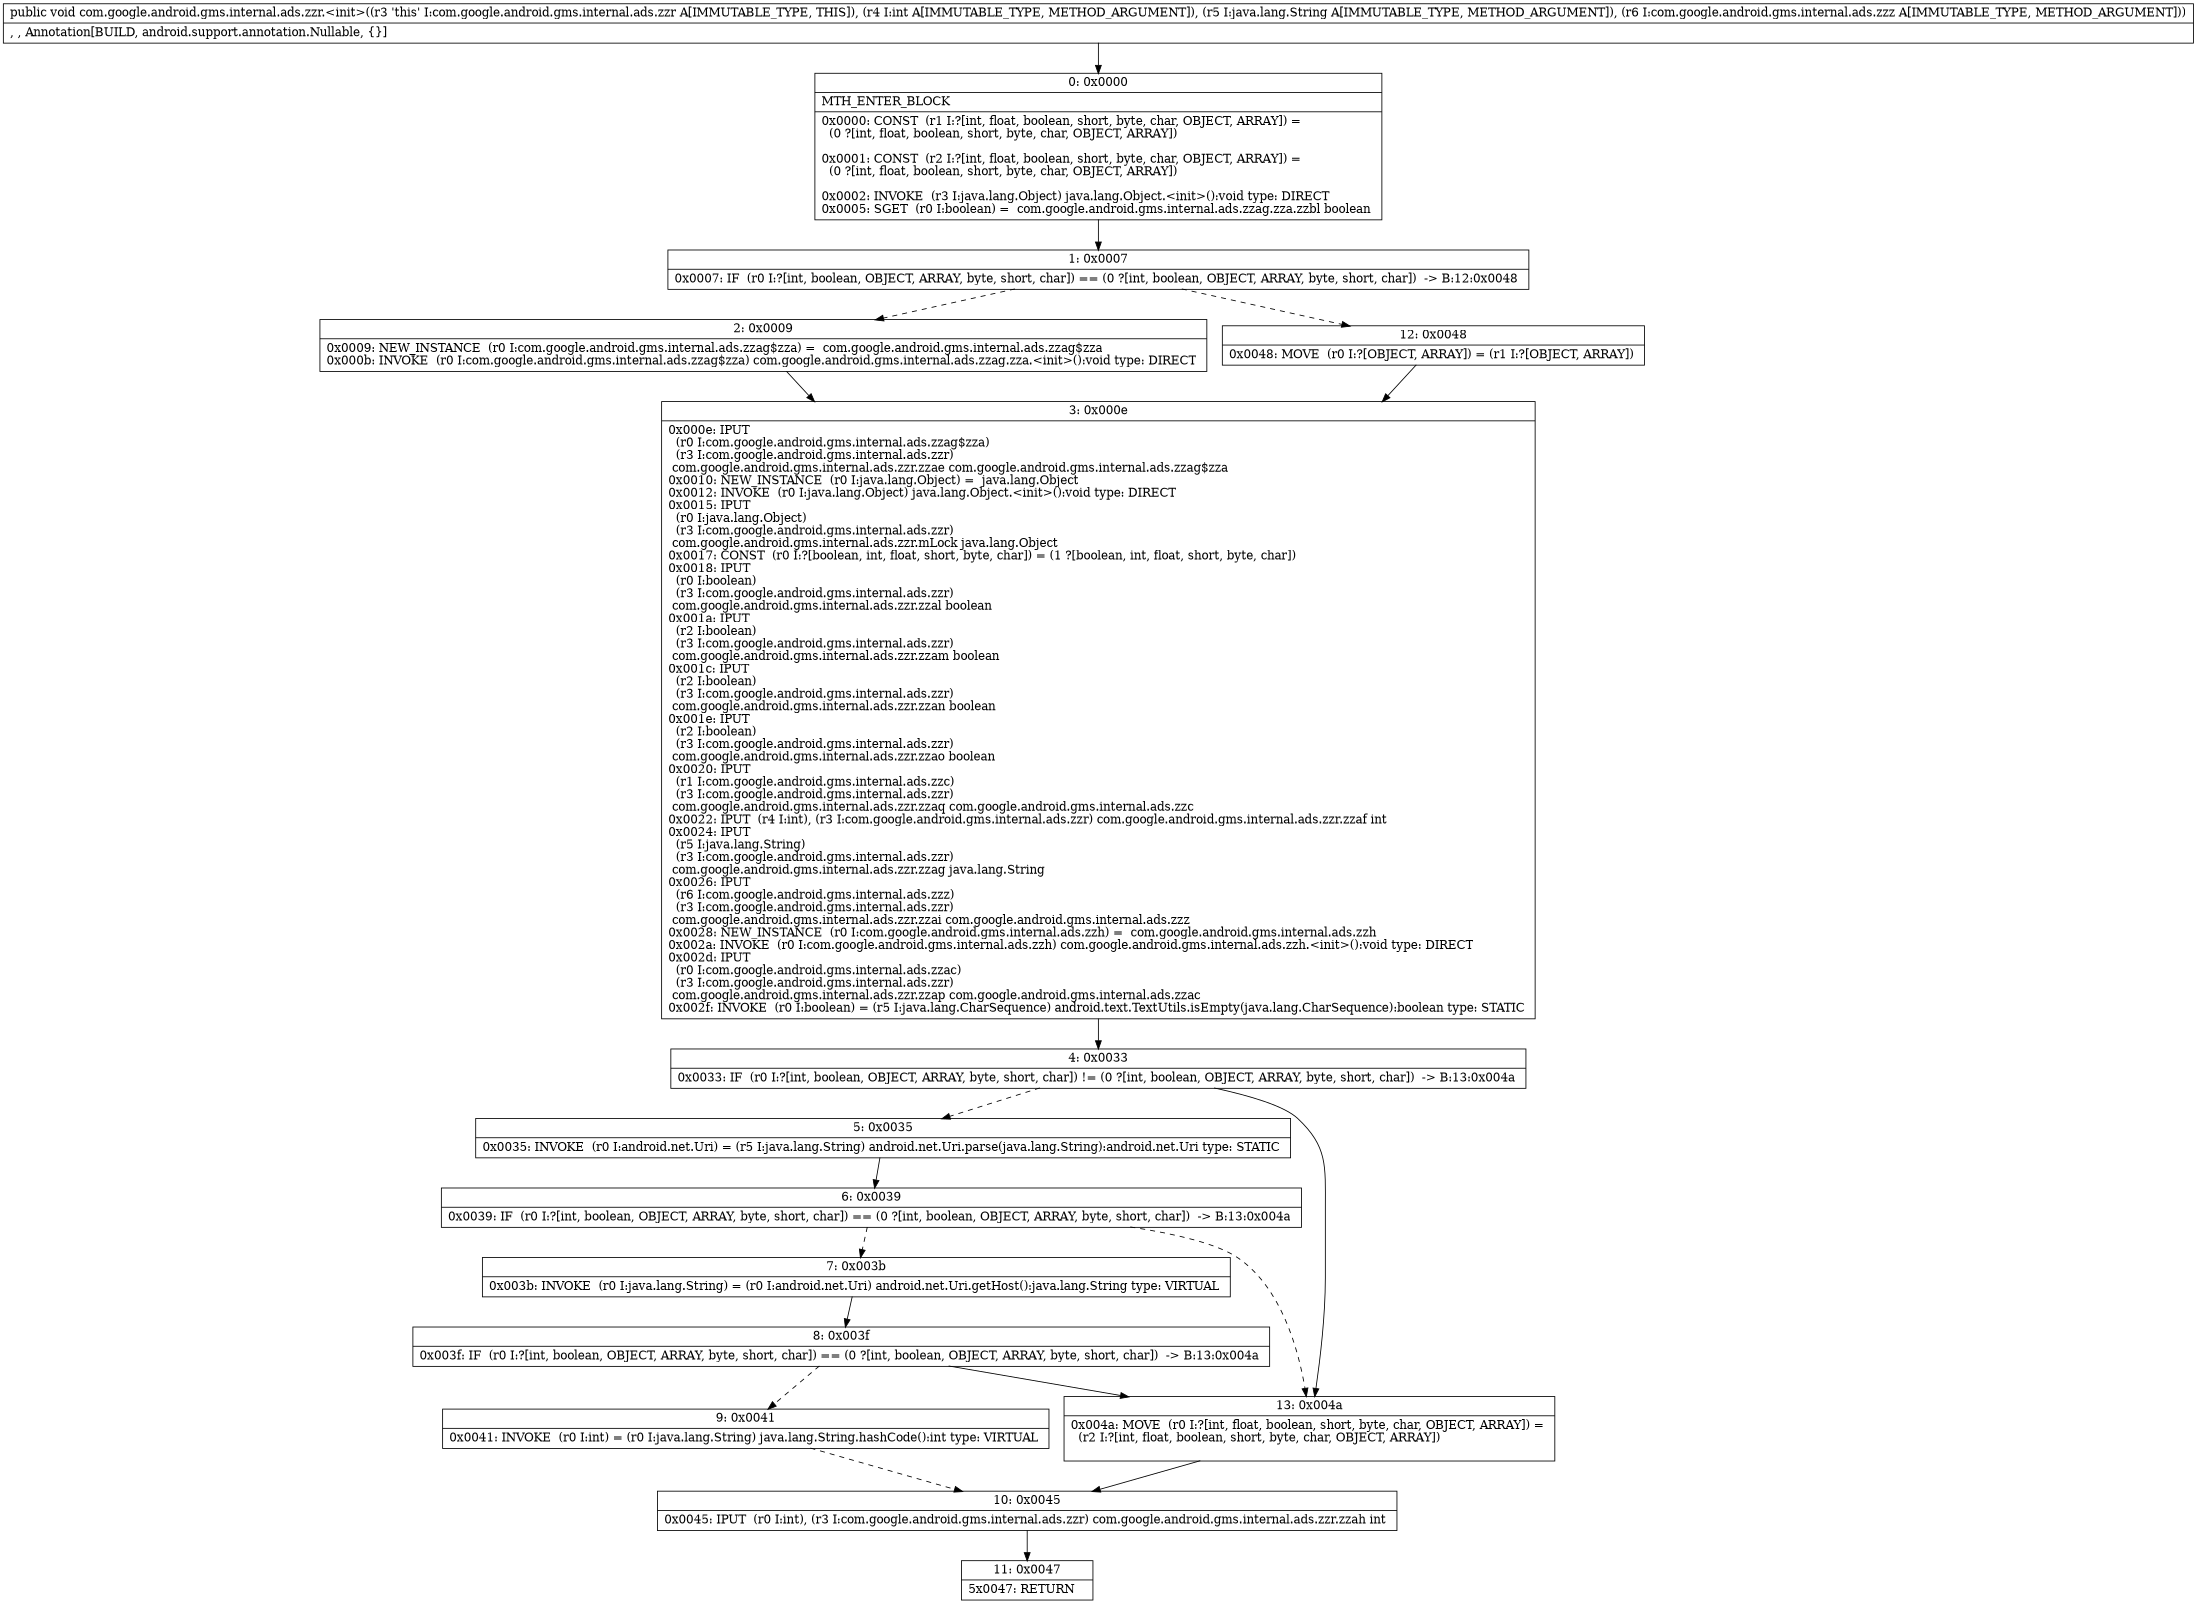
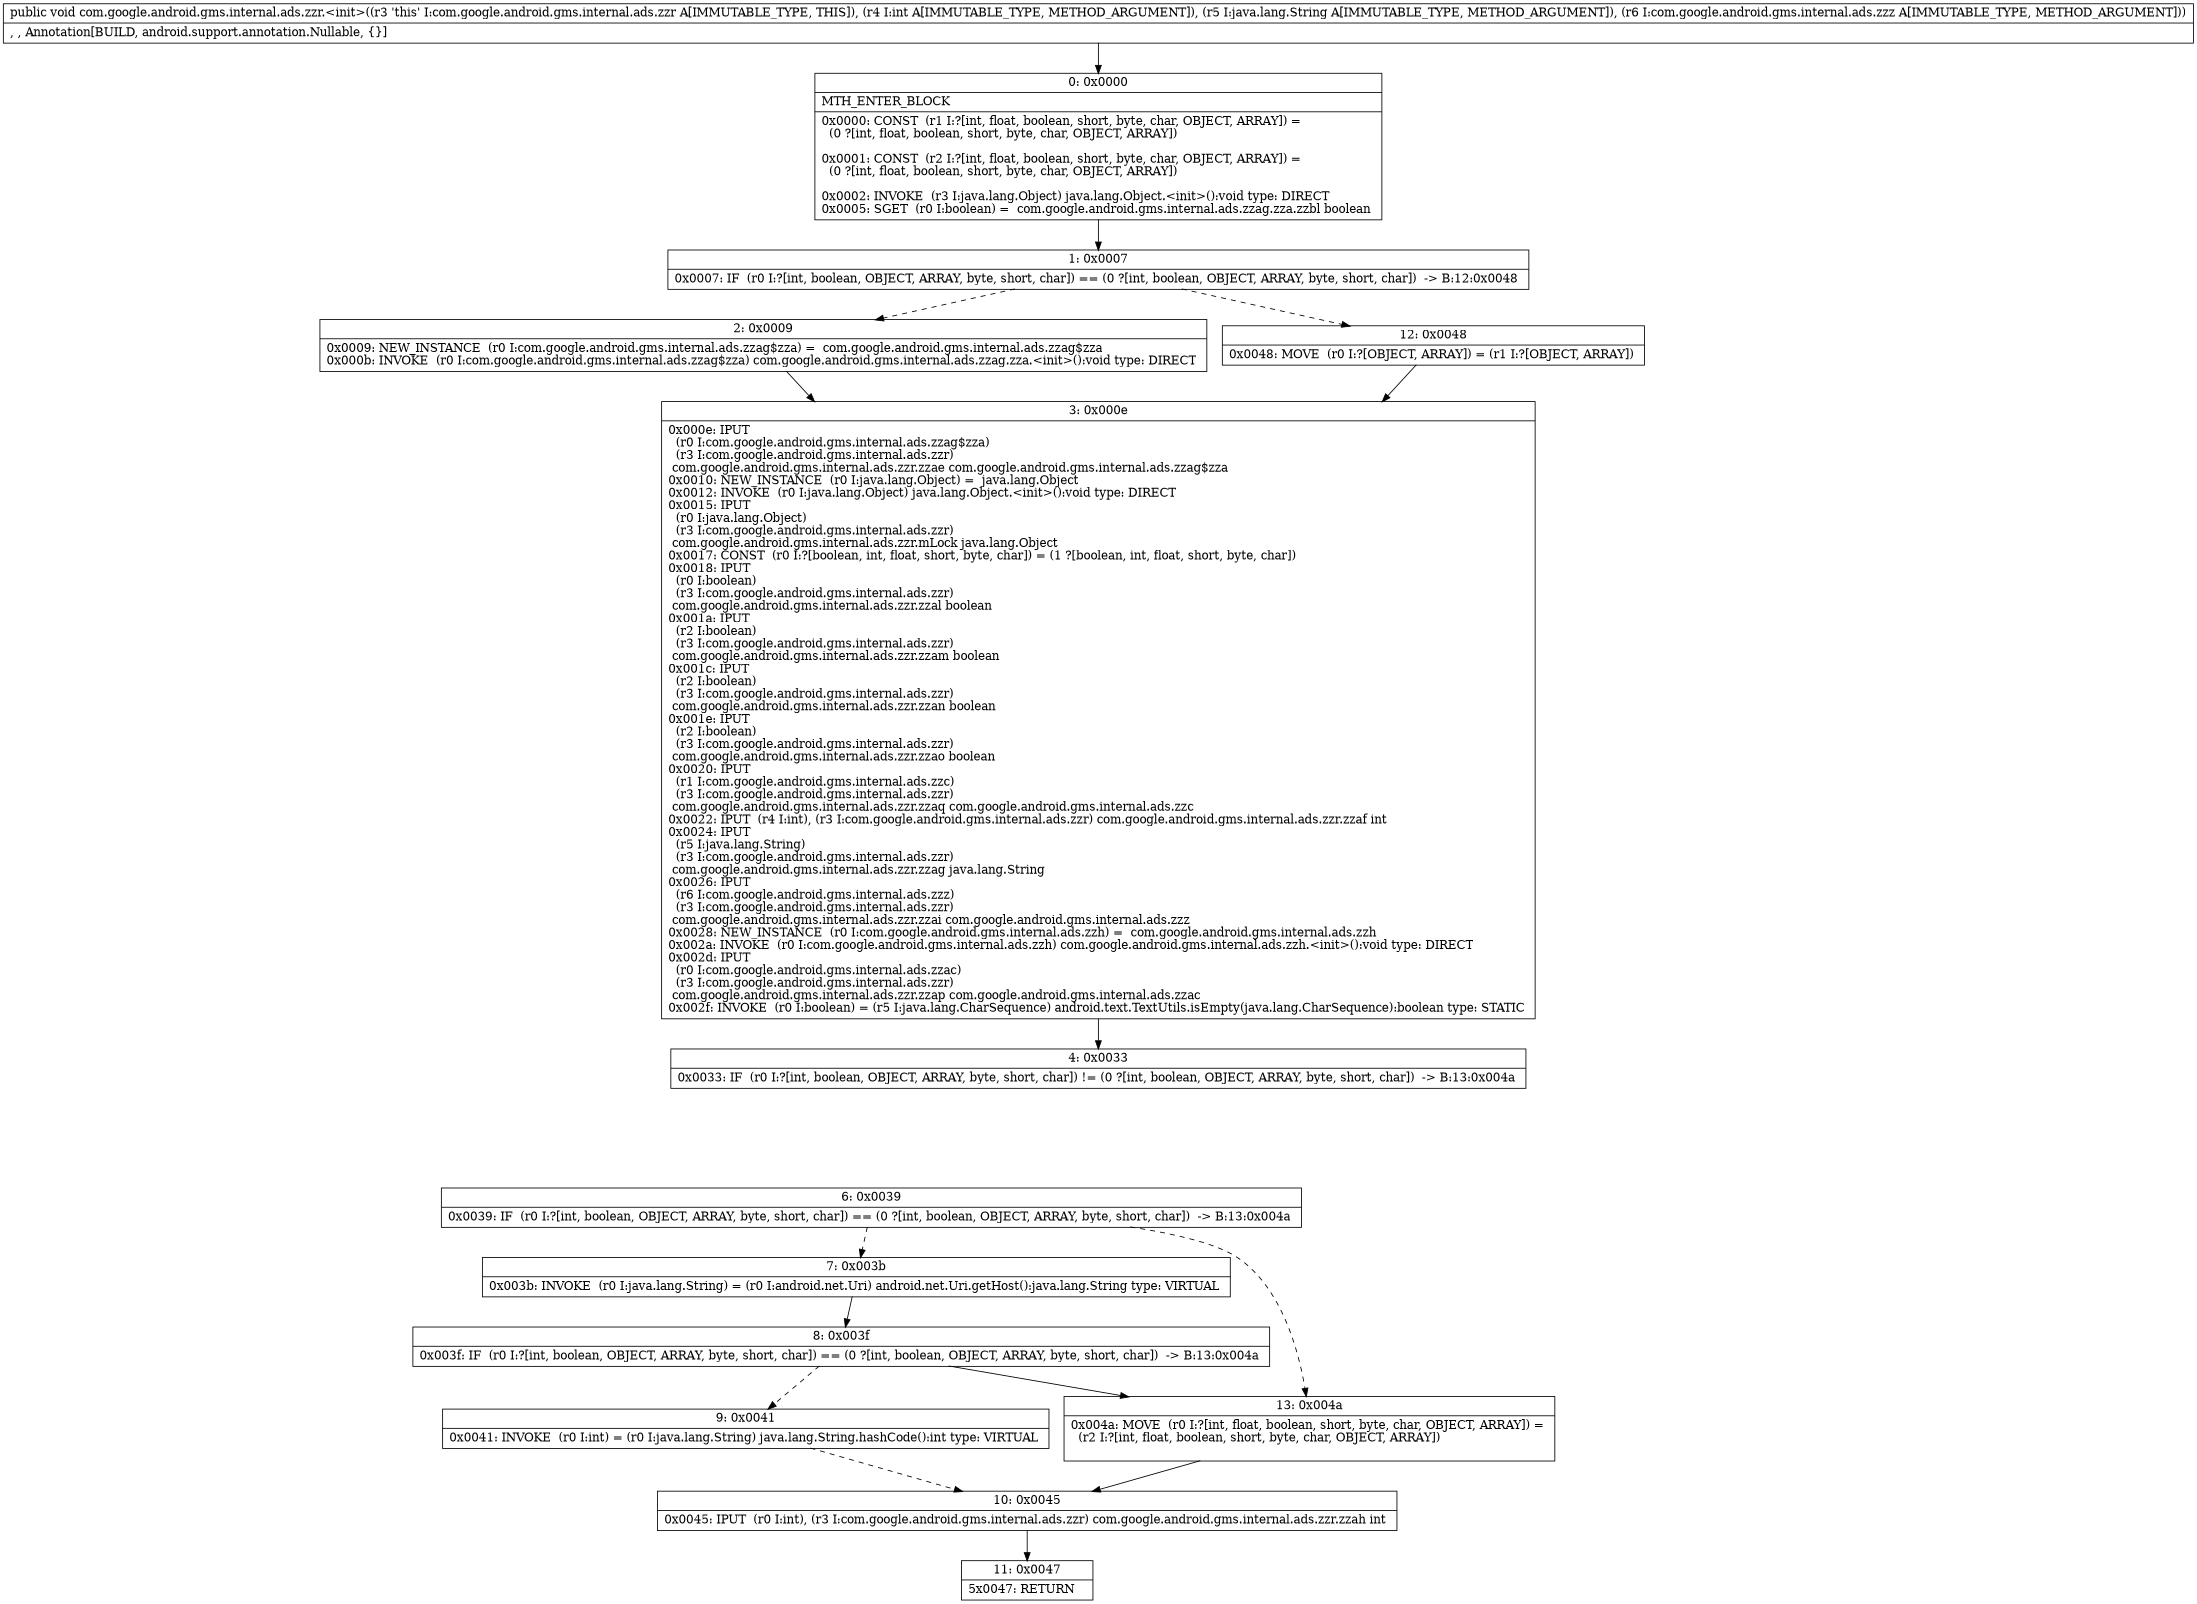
  digraph {
    node [shape=record]
    n1 [label="{0\:\ 0x0000|MTH_ENTER_BLOCK\l|0x0000: CONST  (r1 I:?[int, float, boolean, short, byte, char, OBJECT, ARRAY]) = \l  (0 ?[int, float, boolean, short, byte, char, OBJECT, ARRAY])\l \l0x0001: CONST  (r2 I:?[int, float, boolean, short, byte, char, OBJECT, ARRAY]) = \l  (0 ?[int, float, boolean, short, byte, char, OBJECT, ARRAY])\l \l0x0002: INVOKE  (r3 I:java.lang.Object) java.lang.Object.\<init\>():void type: DIRECT \l0x0005: SGET  (r0 I:boolean) =  com.google.android.gms.internal.ads.zzag.zza.zzbl boolean \l}"]
    n2 [label="{1\:\ 0x0007|0x0007: IF  (r0 I:?[int, boolean, OBJECT, ARRAY, byte, short, char]) == (0 ?[int, boolean, OBJECT, ARRAY, byte, short, char])  \-\> B:12:0x0048 \l}"]
    n3 [label="{2\:\ 0x0009|0x0009: NEW_INSTANCE  (r0 I:com.google.android.gms.internal.ads.zzag$zza) =  com.google.android.gms.internal.ads.zzag$zza \l0x000b: INVOKE  (r0 I:com.google.android.gms.internal.ads.zzag$zza) com.google.android.gms.internal.ads.zzag.zza.\<init\>():void type: DIRECT \l}"]
    n4 [label="{12\:\ 0x0048|0x0048: MOVE  (r0 I:?[OBJECT, ARRAY]) = (r1 I:?[OBJECT, ARRAY]) \l}"]
    n5 [label="{3\:\ 0x000e|0x000e: IPUT  \l  (r0 I:com.google.android.gms.internal.ads.zzag$zza)\l  (r3 I:com.google.android.gms.internal.ads.zzr)\l com.google.android.gms.internal.ads.zzr.zzae com.google.android.gms.internal.ads.zzag$zza \l0x0010: NEW_INSTANCE  (r0 I:java.lang.Object) =  java.lang.Object \l0x0012: INVOKE  (r0 I:java.lang.Object) java.lang.Object.\<init\>():void type: DIRECT \l0x0015: IPUT  \l  (r0 I:java.lang.Object)\l  (r3 I:com.google.android.gms.internal.ads.zzr)\l com.google.android.gms.internal.ads.zzr.mLock java.lang.Object \l0x0017: CONST  (r0 I:?[boolean, int, float, short, byte, char]) = (1 ?[boolean, int, float, short, byte, char]) \l0x0018: IPUT  \l  (r0 I:boolean)\l  (r3 I:com.google.android.gms.internal.ads.zzr)\l com.google.android.gms.internal.ads.zzr.zzal boolean \l0x001a: IPUT  \l  (r2 I:boolean)\l  (r3 I:com.google.android.gms.internal.ads.zzr)\l com.google.android.gms.internal.ads.zzr.zzam boolean \l0x001c: IPUT  \l  (r2 I:boolean)\l  (r3 I:com.google.android.gms.internal.ads.zzr)\l com.google.android.gms.internal.ads.zzr.zzan boolean \l0x001e: IPUT  \l  (r2 I:boolean)\l  (r3 I:com.google.android.gms.internal.ads.zzr)\l com.google.android.gms.internal.ads.zzr.zzao boolean \l0x0020: IPUT  \l  (r1 I:com.google.android.gms.internal.ads.zzc)\l  (r3 I:com.google.android.gms.internal.ads.zzr)\l com.google.android.gms.internal.ads.zzr.zzaq com.google.android.gms.internal.ads.zzc \l0x0022: IPUT  (r4 I:int), (r3 I:com.google.android.gms.internal.ads.zzr) com.google.android.gms.internal.ads.zzr.zzaf int \l0x0024: IPUT  \l  (r5 I:java.lang.String)\l  (r3 I:com.google.android.gms.internal.ads.zzr)\l com.google.android.gms.internal.ads.zzr.zzag java.lang.String \l0x0026: IPUT  \l  (r6 I:com.google.android.gms.internal.ads.zzz)\l  (r3 I:com.google.android.gms.internal.ads.zzr)\l com.google.android.gms.internal.ads.zzr.zzai com.google.android.gms.internal.ads.zzz \l0x0028: NEW_INSTANCE  (r0 I:com.google.android.gms.internal.ads.zzh) =  com.google.android.gms.internal.ads.zzh \l0x002a: INVOKE  (r0 I:com.google.android.gms.internal.ads.zzh) com.google.android.gms.internal.ads.zzh.\<init\>():void type: DIRECT \l0x002d: IPUT  \l  (r0 I:com.google.android.gms.internal.ads.zzac)\l  (r3 I:com.google.android.gms.internal.ads.zzr)\l com.google.android.gms.internal.ads.zzr.zzap com.google.android.gms.internal.ads.zzac \l0x002f: INVOKE  (r0 I:boolean) = (r5 I:java.lang.CharSequence) android.text.TextUtils.isEmpty(java.lang.CharSequence):boolean type: STATIC \l}"]
    n6 [label="{4\:\ 0x0033|0x0033: IF  (r0 I:?[int, boolean, OBJECT, ARRAY, byte, short, char]) != (0 ?[int, boolean, OBJECT, ARRAY, byte, short, char])  \-\> B:13:0x004a \l}"]
-   n7 [label="{5\:\ 0x0035|0x0035: INVOKE  (r0 I:android.net.Uri) = (r5 I:java.lang.String) android.net.Uri.parse(java.lang.String):android.net.Uri type: STATIC \l}"]
    n8 [label="{13\:\ 0x004a|0x004a: MOVE  (r0 I:?[int, float, boolean, short, byte, char, OBJECT, ARRAY]) = \l  (r2 I:?[int, float, boolean, short, byte, char, OBJECT, ARRAY])\l \l}"]
    n9 [label="{6\:\ 0x0039|0x0039: IF  (r0 I:?[int, boolean, OBJECT, ARRAY, byte, short, char]) == (0 ?[int, boolean, OBJECT, ARRAY, byte, short, char])  \-\> B:13:0x004a \l}"]
    n10 [label="{10\:\ 0x0045|0x0045: IPUT  (r0 I:int), (r3 I:com.google.android.gms.internal.ads.zzr) com.google.android.gms.internal.ads.zzr.zzah int \l}"]
    n11 [label="{7\:\ 0x003b|0x003b: INVOKE  (r0 I:java.lang.String) = (r0 I:android.net.Uri) android.net.Uri.getHost():java.lang.String type: VIRTUAL \l}"]
    n12 [label="{8\:\ 0x003f|0x003f: IF  (r0 I:?[int, boolean, OBJECT, ARRAY, byte, short, char]) == (0 ?[int, boolean, OBJECT, ARRAY, byte, short, char])  \-\> B:13:0x004a \l}"]
    n13 [label="{9\:\ 0x0041|0x0041: INVOKE  (r0 I:int) = (r0 I:java.lang.String) java.lang.String.hashCode():int type: VIRTUAL \l}"]
    n14 [label="{11\:\ 0x0047|5x0047: RETURN   \l}"]
    n15 [label="{public void com.google.android.gms.internal.ads.zzr.\<init\>((r3 'this' I:com.google.android.gms.internal.ads.zzr A[IMMUTABLE_TYPE, THIS]), (r4 I:int A[IMMUTABLE_TYPE, METHOD_ARGUMENT]), (r5 I:java.lang.String A[IMMUTABLE_TYPE, METHOD_ARGUMENT]), (r6 I:com.google.android.gms.internal.ads.zzz A[IMMUTABLE_TYPE, METHOD_ARGUMENT]))  | , , Annotation[BUILD, android.support.annotation.Nullable, \{\}]\l}"]
    n1 -> n2
    n2 -> n3 [style=dashed]
    n2 -> n4 [style=dashed]
    n3 -> n5
    n4 -> n5
    n5 -> n6
-   n6 -> n7 [style=dashed]
-   n6 -> n8
-   n7 -> n9
    n8 -> n10
    n9 -> n8 [style=dashed]
    n9 -> n11 [style=dashed]
    n10 -> n14
    n11 -> n12
    n12 -> n8
    n12 -> n13 [style=dashed]
    n13 -> n10 [style=dashed]
    n15 -> n1
  }
